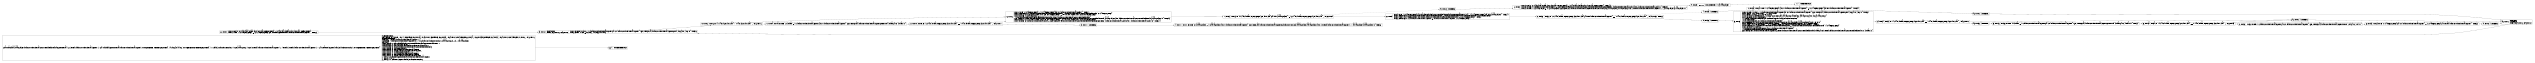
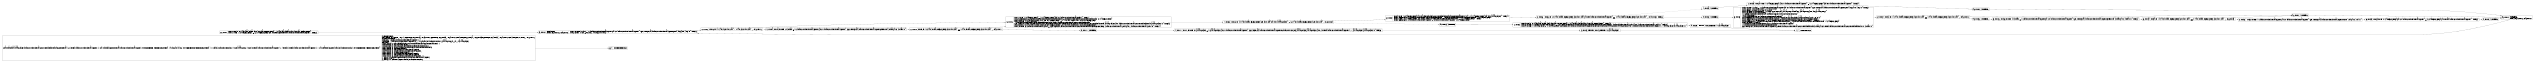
  digraph {
    fontname="DejaVu Serif"
    rankdir=LR
    node [fontname="DejaVu Serif" shape=record]
    edge [fontname="DejaVu Serif"]
    n1 [label="{66\:\ ?|LOOP_ENTER_BLOCK\l}"]
    n2 [label="{68\:\ 0x0000|0x0000: CONST  (r0 I:??[int, float, boolean, short, byte, char, OBJECT, ARRAY]) = (0 ??[int, float, boolean, short, byte, char, OBJECT, ARRAY]) \l0x0001: MOVE  (r1 I:??[OBJECT, ARRAY]) = (r8 I:??[OBJECT, ARRAY] A[D('$this$findSegmentInternal' kotlinx.coroutines.internal.Segment)])  (LINE:25)\l}"]
    n3 [label="{69\:\ 0x0002|LOOP_START\lLOOP:0: B:69:0x0002\-\>B:95:0x0002\l|0x0002: INVOKE  (r2 I:long) = (r1 I:kotlinx.coroutines.internal.Segment A[D('cur' kotlinx.coroutines.internal.Segment)]) type: VIRTUAL call: kotlinx.coroutines.internal.Segment.getId():long A[MD:():long (m)] (LINE:26)\l0x0006: CMP_L  (r4 I:int) = (r2 I:long), (r9 I:long A[D('id' long)]) \l}"]
    n4 [label="{70\:\ 0x0008|0x0008: IF  (r4 I:??[int, byte, short, char]) \< (0 ??[int, byte, short, char])  \-\> B:76:0x0016 \l}"]
    n5 [label="{71\:\ 0x000a|0x000a: INVOKE  (r2 I:boolean) = (r1 I:kotlinx.coroutines.internal.Segment A[D('cur' kotlinx.coroutines.internal.Segment)]) type: VIRTUAL call: kotlinx.coroutines.internal.Segment.getRemoved():boolean A[MD:():boolean (m)]\l}"]
    n6 [label="{76\:\ 0x0016|0x0016: MOVE  (r2 I:??[OBJECT, ARRAY]) = (r1 I:??[OBJECT, ARRAY] A[D('cur' kotlinx.coroutines.internal.Segment)])  (LINE:27)\l0x0017: CHECK_CAST (r2 I:kotlinx.coroutines.internal.ConcurrentLinkedListNode) = (kotlinx.coroutines.internal.ConcurrentLinkedListNode) (r2 I:??[OBJECT, ARRAY]) \l0x0019: CONST  (r3 I:??[int, float, boolean, short, byte, char, OBJECT, ARRAY]) = (0 ??[int, float, boolean, short, byte, char, OBJECT, ARRAY]) \l0x001a: INVOKE  (r4 I:java.lang.Object) = \l  (r2 I:kotlinx.coroutines.internal.ConcurrentLinkedListNode A[D('this_$iv' kotlinx.coroutines.internal.ConcurrentLinkedListNode)])\l type: STATIC call: kotlinx.coroutines.internal.ConcurrentLinkedListNode.access$getNextOrClosed(kotlinx.coroutines.internal.ConcurrentLinkedListNode):java.lang.Object A[MD:(kotlinx.coroutines.internal.ConcurrentLinkedListNode):java.lang.Object (m)] (LINE:243)\l0x001e: CONST  (r5 I:??[int, float, boolean, short, byte, char, OBJECT, ARRAY]) = (0 ??[int, float, boolean, short, byte, char, OBJECT, ARRAY]) \l0x001f: INVOKE  (r6 I:kotlinx.coroutines.internal.Symbol) =  type: STATIC call: kotlinx.coroutines.internal.ConcurrentLinkedListKt.access$getCLOSED$p():kotlinx.coroutines.internal.Symbol A[MD:():kotlinx.coroutines.internal.Symbol (m)] (LINE:244)\l}"]
    n7 [label="{72\:\ 0x000e|0x000e: IF  (r2 I:??[int, boolean, OBJECT, ARRAY, byte, short, char]) == (0 ??[int, boolean, OBJECT, ARRAY, byte, short, char])  \-\> B:92:0x0011 \l}"]
    n8 [label="{77\:\ 0x0023|0x0023: IF  (r4 I:??[int, boolean, OBJECT, ARRAY, byte, short, char] A[D('it$iv' java.lang.Object)]) != (r6 I:??[int, boolean, OBJECT, ARRAY, byte, short, char])  \-\> B:80:0x002f \l}"]
    n9 [label="{92\:\ 0x0011|SYNTHETIC\l}"]
    n10 [label="{74\:\ 0x0011|0x0011: INVOKE  (r2 I:java.lang.Object) = (r1 I:java.lang.Object A[D('cur' kotlinx.coroutines.internal.Segment)]) type: STATIC call: kotlinx.coroutines.internal.SegmentOrClosed.constructor\-impl(java.lang.Object):java.lang.Object A[MD:\<S extends kotlinx.coroutines.internal.Segment\<S\>\>:(java.lang.Object):java.lang.Object (m)] (LINE:38)\l}"]
+   n11 [label="{75\:\ 0x0015|RETURN\l|0x0015: RETURN  (r2 I:java.lang.Object) \l}"]
    n12 [label="{67\:\ ?|MTH_EXIT_BLOCK\l}"]
    n13 [label="{80\:\ 0x002f|0x002f: MOVE  (r6 I:??[OBJECT, ARRAY] A[D('$i$a$\-nextOrIfClosed\-ConcurrentLinkedListKt$findSegmentInternal$next$1' int)]) = (r4 I:??[OBJECT, ARRAY] A[D('it$iv' java.lang.Object)])  (LINE:247)\l0x0030: CHECK_CAST (r6 I:kotlinx.coroutines.internal.ConcurrentLinkedListNode) = (kotlinx.coroutines.internal.ConcurrentLinkedListNode) (r6 I:??[OBJECT, ARRAY]) \l0x0035: MOVE  (r2 I:??[OBJECT, ARRAY] A[D('this_$iv' kotlinx.coroutines.internal.ConcurrentLinkedListNode)]) = (r6 I:??[OBJECT, ARRAY])  (LINE:27)\l0x0036: CHECK_CAST (r2 I:kotlinx.coroutines.internal.Segment) = (kotlinx.coroutines.internal.Segment) (r2 I:??[OBJECT, ARRAY]) \l}"]
    n14 [label="{90\:\ 0x0025|SYNTHETIC\l}"]
    n15 [label="{81\:\ 0x0038|0x0038: IF  (r2 I:??[int, boolean, OBJECT, ARRAY, byte, short, char] A[D('next' kotlinx.coroutines.internal.Segment)]) == (0 ??[int, boolean, OBJECT, ARRAY, byte, short, char])  \-\> B:91:0x003c  (LINE:28)\l}"]
    n16 [label="{78\:\ 0x0025|0x0025: CONST  (r6 I:??[int, float, boolean, short, byte, char, OBJECT, ARRAY]) = (0 ??[int, float, boolean, short, byte, char, OBJECT, ARRAY])  (LINE:245)\l0x0026: INVOKE  (r7 I:kotlinx.coroutines.internal.Symbol) =  type: STATIC call: kotlinx.coroutines.internal.ConcurrentLinkedListKt.access$getCLOSED$p():kotlinx.coroutines.internal.Symbol A[MD:():kotlinx.coroutines.internal.Symbol (m)] (LINE:27)\l0x002a: INVOKE  (r7 I:java.lang.Object) = (r7 I:java.lang.Object) type: STATIC call: kotlinx.coroutines.internal.SegmentOrClosed.constructor\-impl(java.lang.Object):java.lang.Object A[MD:\<S extends kotlinx.coroutines.internal.Segment\<S\>\>:(java.lang.Object):java.lang.Object (m)]\l}"]
    n17 [label="{91\:\ 0x003c|SYNTHETIC\l}"]
    n18 [label="{94\:\ 0x003a|SYNTHETIC\l}"]
    n19 [label="{83\:\ 0x003c|0x003c: INVOKE  (r3 I:long) = (r1 I:kotlinx.coroutines.internal.Segment A[D('cur' kotlinx.coroutines.internal.Segment)]) type: VIRTUAL call: kotlinx.coroutines.internal.Segment.getId():long A[MD:():long (m)] (LINE:32)\l0x0040: CONST  (r5 I:??[long, double]) = (1 ??[long, double]) \l0x0042: ARITH  (r3 I:long) = (r3 I:long) + (r5 I:long) \l0x0043: INVOKE  (r3 I:java.lang.Long) = (r3 I:long) type: STATIC call: java.lang.Long.valueOf(long):java.lang.Long A[MD:(long):java.lang.Long (c)]\l0x0047: INVOKE  (r3 I:java.lang.Object) = \l  (r11 I:kotlin.jvm.functions.Function2 A[D('createNewSegment' kotlin.jvm.functions.Function2)])\l  (r3 I:java.lang.Object)\l  (r1 I:java.lang.Object A[D('cur' kotlinx.coroutines.internal.Segment)])\l type: INTERFACE call: kotlin.jvm.functions.Function2.invoke(java.lang.Object, java.lang.Object):java.lang.Object A[MD:(P1, P2):R (m)]\l0x004b: CHECK_CAST (r3 I:kotlinx.coroutines.internal.Segment) = (kotlinx.coroutines.internal.Segment) (r3 I:??[OBJECT, ARRAY]) \l0x004d: MOVE  (r4 I:??[OBJECT, ARRAY]) = (r3 I:??[OBJECT, ARRAY] A[D('newTail' kotlinx.coroutines.internal.Segment)])  (LINE:33)\l0x004e: CHECK_CAST (r4 I:kotlinx.coroutines.internal.ConcurrentLinkedListNode) = (kotlinx.coroutines.internal.ConcurrentLinkedListNode) (r4 I:??[OBJECT, ARRAY]) \l0x0050: INVOKE  (r4 I:boolean) = \l  (r1 I:kotlinx.coroutines.internal.Segment A[D('cur' kotlinx.coroutines.internal.Segment)])\l  (r4 I:kotlinx.coroutines.internal.ConcurrentLinkedListNode)\l type: VIRTUAL call: kotlinx.coroutines.internal.Segment.trySetNext(kotlinx.coroutines.internal.ConcurrentLinkedListNode):boolean A[MD:(N extends kotlinx.coroutines.internal.ConcurrentLinkedListNode\<N\>):boolean (m)]\l}"]
    n20 [label="{82\:\ 0x003a|0x003a: MOVE  (r1 I:??[OBJECT, ARRAY] A[D('cur' kotlinx.coroutines.internal.Segment)]) = (r2 I:??[OBJECT, ARRAY] A[D('next' kotlinx.coroutines.internal.Segment)])  (LINE:29)\l}"]
    n21 [label="{84\:\ 0x0054|0x0054: IF  (r4 I:??[int, boolean, OBJECT, ARRAY, byte, short, char]) == (0 ??[int, boolean, OBJECT, ARRAY, byte, short, char])  \-\> B:96:0x0002 \l}"]
    n22 [label="{93\:\ 0x0056|SYNTHETIC\l}"]
    n23 [label="{96\:\ 0x0002|SYNTHETIC\l}"]
    n24 [label="{85\:\ 0x0056|0x0056: INVOKE  (r4 I:boolean) = (r1 I:kotlinx.coroutines.internal.Segment A[D('cur' kotlinx.coroutines.internal.Segment)]) type: VIRTUAL call: kotlinx.coroutines.internal.Segment.getRemoved():boolean A[MD:():boolean (m)] (LINE:34)\l}"]
    n25 [label="{95\:\ 0x0002|LOOP_END\lSYNTHETIC\lLOOP:0: B:69:0x0002\-\>B:95:0x0002\l}"]
    n26 [label="{86\:\ 0x005a|0x005a: IF  (r4 I:??[int, boolean, OBJECT, ARRAY, byte, short, char]) == (0 ??[int, boolean, OBJECT, ARRAY, byte, short, char])  \-\> B:88:0x005f \l}"]
    n27 [label="{87\:\ 0x005c|0x005c: INVOKE  (r1 I:kotlinx.coroutines.internal.Segment A[D('cur' kotlinx.coroutines.internal.Segment)]) type: VIRTUAL call: kotlinx.coroutines.internal.Segment.remove():void A[MD:():void (m)]\l}"]
    n28 [label="{88\:\ 0x005f|0x005f: MOVE  (r1 I:??[OBJECT, ARRAY] A[D('cur' kotlinx.coroutines.internal.Segment)]) = (r3 I:??[OBJECT, ARRAY] A[D('newTail' kotlinx.coroutines.internal.Segment)])  (LINE:35)\l}"]
    n29 [label="{97\:\ 0x0002|SYNTHETIC\l}"]
    n30 [label="{98\:\ 0x0002|SYNTHETIC\l}"]
    n31 [label="{79\:\ 0x002e|RETURN\l|0x002e: RETURN  (r7 I:java.lang.Object) \l}"]
    n32 [label="{private static final java.lang.Object kotlinx.coroutines.internal.ConcurrentLinkedListKt.findSegmentInternal((r8 I:S extends kotlinx.coroutines.internal.Segment\<S\> A[D('$this$findSegmentInternal' kotlinx.coroutines.internal.Segment), IMMUTABLE_TYPE, METHOD_ARGUMENT]), (r9 I:long A[D('id' long), IMMUTABLE_TYPE, METHOD_ARGUMENT]), (r11 I:kotlin.jvm.functions.Function2\<? super java.lang.Long, ? super S extends kotlinx.coroutines.internal.Segment\<S\>, ? extends S extends kotlinx.coroutines.internal.Segment\<S\>\> A[D('createNewSegment' kotlin.jvm.functions.Function2), IMMUTABLE_TYPE, METHOD_ARGUMENT]))  | USE_LINES_HINTS\lCROSS_EDGE: B:79:0x002e \-\> B:67:?, BACK_EDGE: B:82:0x003a \-\> B:69:0x0002, BACK_EDGE: B:88:0x005f \-\> B:69:0x0002, CROSS_EDGE: B:86:0x005a \-\> B:88:0x005f, BACK_EDGE: B:84:0x0054 \-\> B:69:0x0002, CROSS_EDGE: B:70:0x0008 \-\> B:76:0x0016\lINLINE_NOT_NEEDED\lTYPE_VARS: [S extends kotlinx.coroutines.internal.Segment\<S\>]\lSIGNATURE: \<S:Lkotlinx\/coroutines\/internal\/Segment\<TS;\>;\>(TS;JLkotlin\/jvm\/functions\/Function2\<\-Ljava\/lang\/Long;\-TS;+TS;\>;)Ljava\/lang\/Object;\lDebug Info:\l  0x0026\-0x002f: r6 '$i$a$\-nextOrIfClosed\-ConcurrentLinkedListKt$findSegmentInternal$next$1' I\l  0x001e\-0x0033: r4 'it$iv' Ljava\/lang\/Object;\l  0x001f\-0x0033: r5 '$i$a$\-let\-ConcurrentLinkedListNode$nextOrIfClosed$1$iv' I\l  0x0019\-0x0035: r2 'this_$iv' Lkotlinx\/coroutines\/internal\/ConcurrentLinkedListNode;\l  0x001a\-0x0035: r3 '$i$f$nextOrIfClosed' I\l  0x0038\-0x0060: r2 'next' Lkotlinx\/coroutines\/internal\/Segment;\l  0x004d\-0x0060: r3 'newTail' Lkotlinx\/coroutines\/internal\/Segment;\l  0x0001\-0x0061: r0 '$i$f$findSegmentInternal' I\l  0x0002\-0x0061: r1 'cur' Lkotlinx\/coroutines\/internal\/Segment;\l  0x0061\-0x0061: r2 'next' Lkotlinx\/coroutines\/internal\/Segment;\l  0x0061\-0x0061: r3 'newTail' Lkotlinx\/coroutines\/internal\/Segment;\l  \-1 \-0x0061: r8 '$this$findSegmentInternal' Lkotlinx\/coroutines\/internal\/Segment;\l  \-1 \-0x0061: r9 'id' J\l  \-1 \-0x0061: r11 'createNewSegment' Lkotlin\/jvm\/functions\/Function2;\l}"]
    n2 -> n3
    n3 -> n4
    n4 -> n5 [style=dashed]
    n4 -> n6
    n5 -> n7
    n6 -> n8
    n7 -> n6 [style=dashed]
    n7 -> n9
    n8 -> n13
    n8 -> n14 [style=dashed]
    n9 -> n10
+   n10 -> n11
+   n11 -> n12
    n13 -> n15
    n14 -> n16
    n15 -> n17
    n15 -> n18 [style=dashed]
    n16 -> n31
    n17 -> n19
    n18 -> n20
    n19 -> n21
    n20 -> n30
    n21 -> n22 [style=dashed]
    n21 -> n23
    n22 -> n24
    n23 -> n25
    n24 -> n26
    n25 -> n3
    n26 -> n23
    n26 -> n27 [style=dashed]
    n27 -> n28
    n28 -> n29
    n29 -> n25 [style=dashed]
    n30 -> n25
    n31 -> n12
    n32 -> n1
  }
